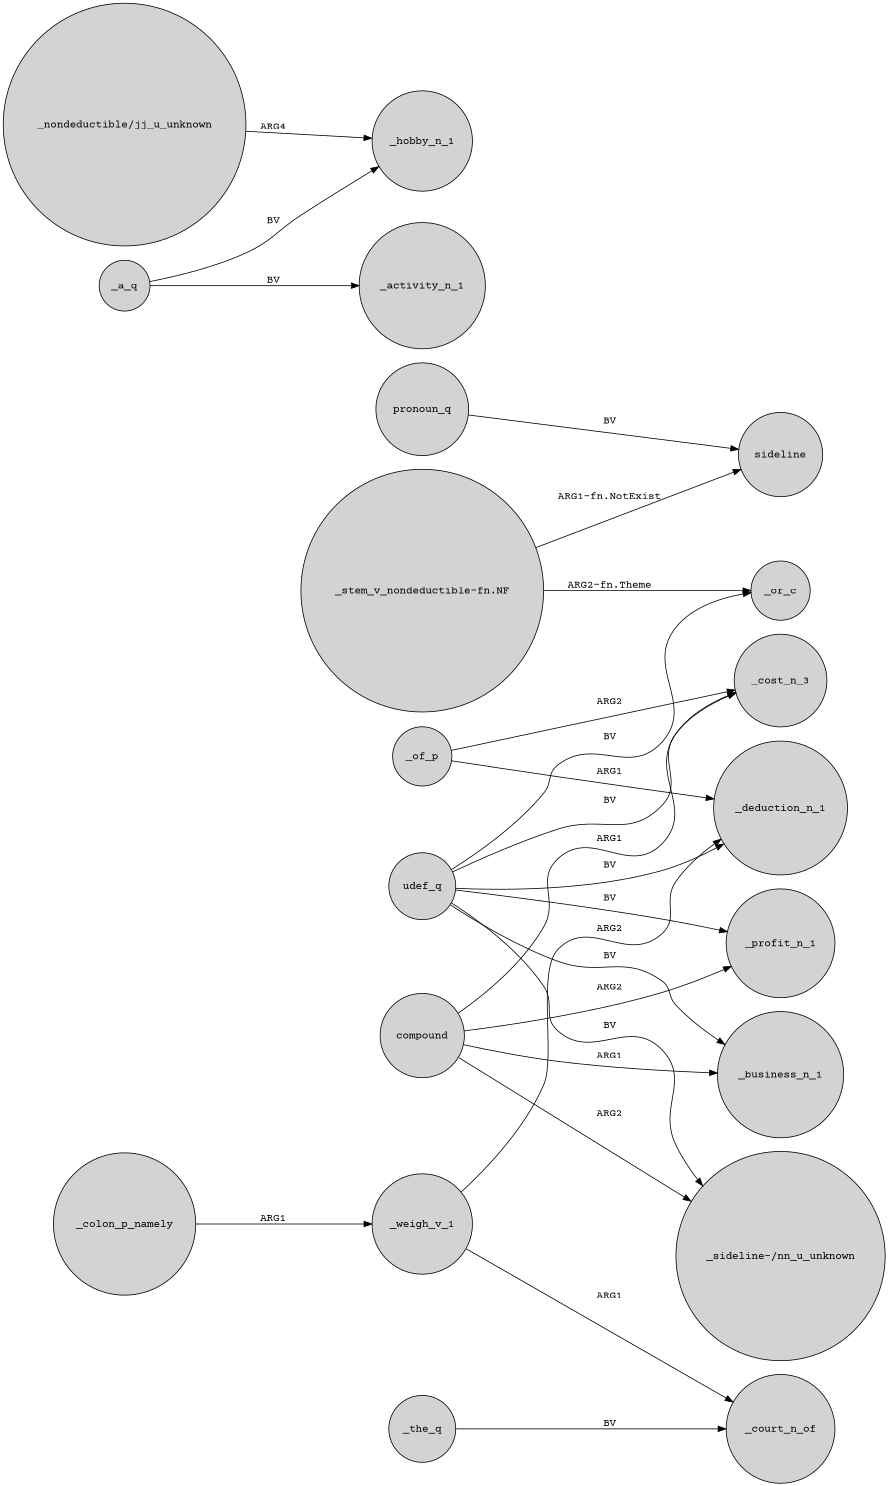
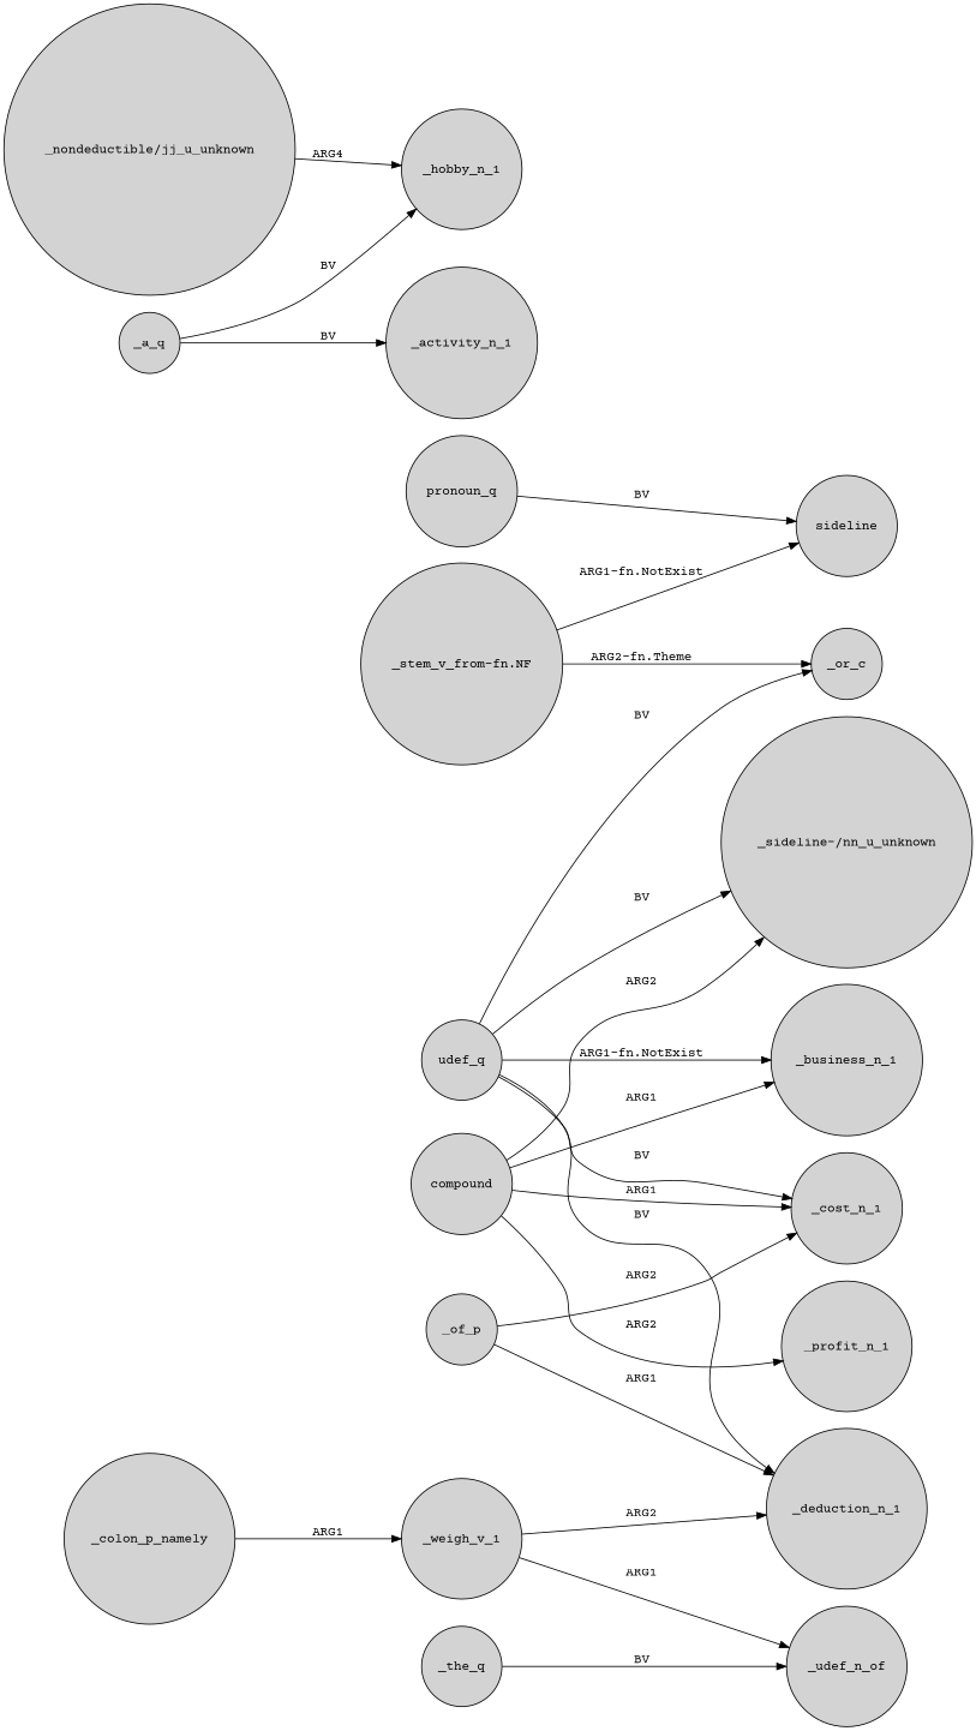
  digraph {
    fontname="Courier Prime"
    rankdir=LR
    node [fontname="Courier Prime" shape=circle style=filled]
    edge [fontname="Courier Prime"]
    n1 [label=sideline]
-   "_stem_v_from-fn.NF" [label="_stem_v_nondeductible-fn.NF"]
+   "_stem_v_from-fn.NF"
    _or_c
    _of_p
-   _cost_n_1 [label=_cost_n_3]
+   _cost_n_1
    _deduction_n_1
    _weigh_v_1
-   _court_n_of
+   _court_n_of [label=_udef_n_of]
    compound
    "_sideline-/nn_u_unknown"
    _business_n_1
    _profit_n_1
    _the_q
    udef_q
    "_nondeductible/jj_u_unknown"
    _hobby_n_1
    pronoun_q
    _colon_p_namely
    _a_q
    _activity_n_1
    "_stem_v_from-fn.NF" -> n1 [label="ARG1-fn.NotExist"]
    "_stem_v_from-fn.NF" -> _or_c [label="ARG2-fn.Theme"]
    _of_p -> _cost_n_1 [label=ARG2]
    _of_p -> _deduction_n_1 [label=ARG1]
    _weigh_v_1 -> _deduction_n_1 [label=ARG2]
    _weigh_v_1 -> _court_n_of [label=ARG1]
    compound -> _cost_n_1 [label=ARG1]
    compound -> "_sideline-/nn_u_unknown" [label=ARG2]
    compound -> _business_n_1 [label=ARG1]
    compound -> _profit_n_1 [label=ARG2]
    _the_q -> _court_n_of [label=BV]
    udef_q -> _or_c [label=BV]
    udef_q -> _cost_n_1 [label=BV]
    udef_q -> _deduction_n_1 [label=BV]
    udef_q -> "_sideline-/nn_u_unknown" [label=BV]
-   udef_q -> _business_n_1 [label=BV]
-   udef_q -> _profit_n_1 [label=BV]
+   udef_q -> _business_n_1 [label="ARG1-fn.NotExist"]
    "_nondeductible/jj_u_unknown" -> _hobby_n_1 [label=ARG4]
    pronoun_q -> n1 [label=BV]
    _colon_p_namely -> _weigh_v_1 [label=ARG1]
    _a_q -> _hobby_n_1 [label=BV]
    _a_q -> _activity_n_1 [label=BV]
  }
